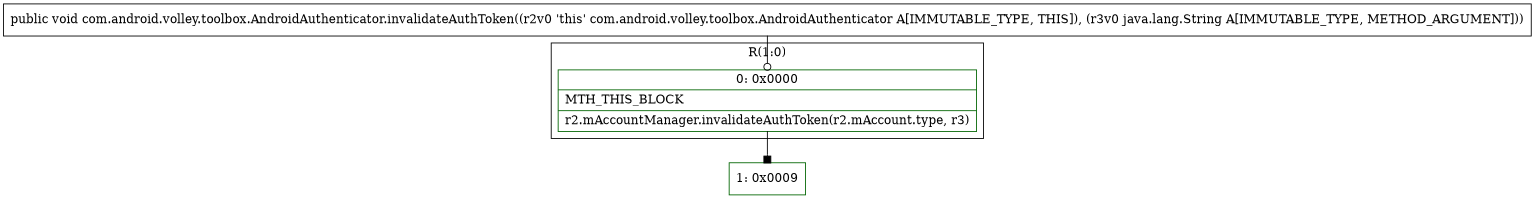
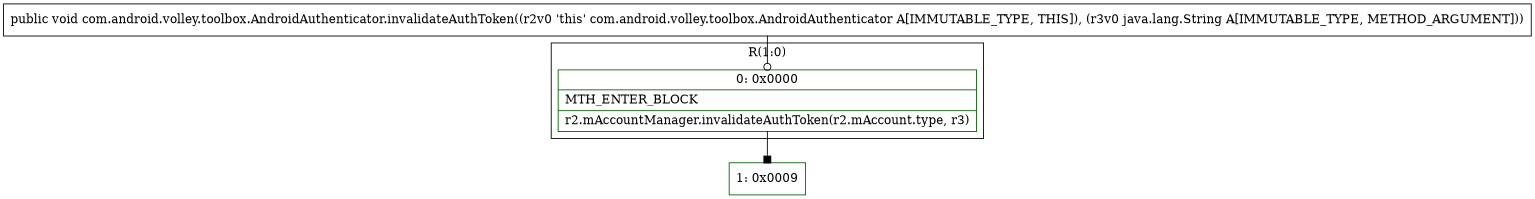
  digraph {
    node [color=darkgreen shape=record]
-   n1 [label="{0\:\ 0x0000|MTH_THIS_BLOCK\l|r2.mAccountManager.invalidateAuthToken(r2.mAccount.type, r3)\l}"]
+   n1 [label="{0\:\ 0x0000|MTH_ENTER_BLOCK\l|r2.mAccountManager.invalidateAuthToken(r2.mAccount.type, r3)\l}"]
    n2 [label="{1\:\ 0x0009}"]
    n3 [label="{public void com.android.volley.toolbox.AndroidAuthenticator.invalidateAuthToken((r2v0 'this' com.android.volley.toolbox.AndroidAuthenticator A[IMMUTABLE_TYPE, THIS]), (r3v0 java.lang.String A[IMMUTABLE_TYPE, METHOD_ARGUMENT])) }" color=black]
    subgraph cluster_1 {
      label="R(1:0)"
      n1
    }
    n1 -> n2 [arrowhead=box]
    n3 -> n1 [arrowhead=odot]
  }
